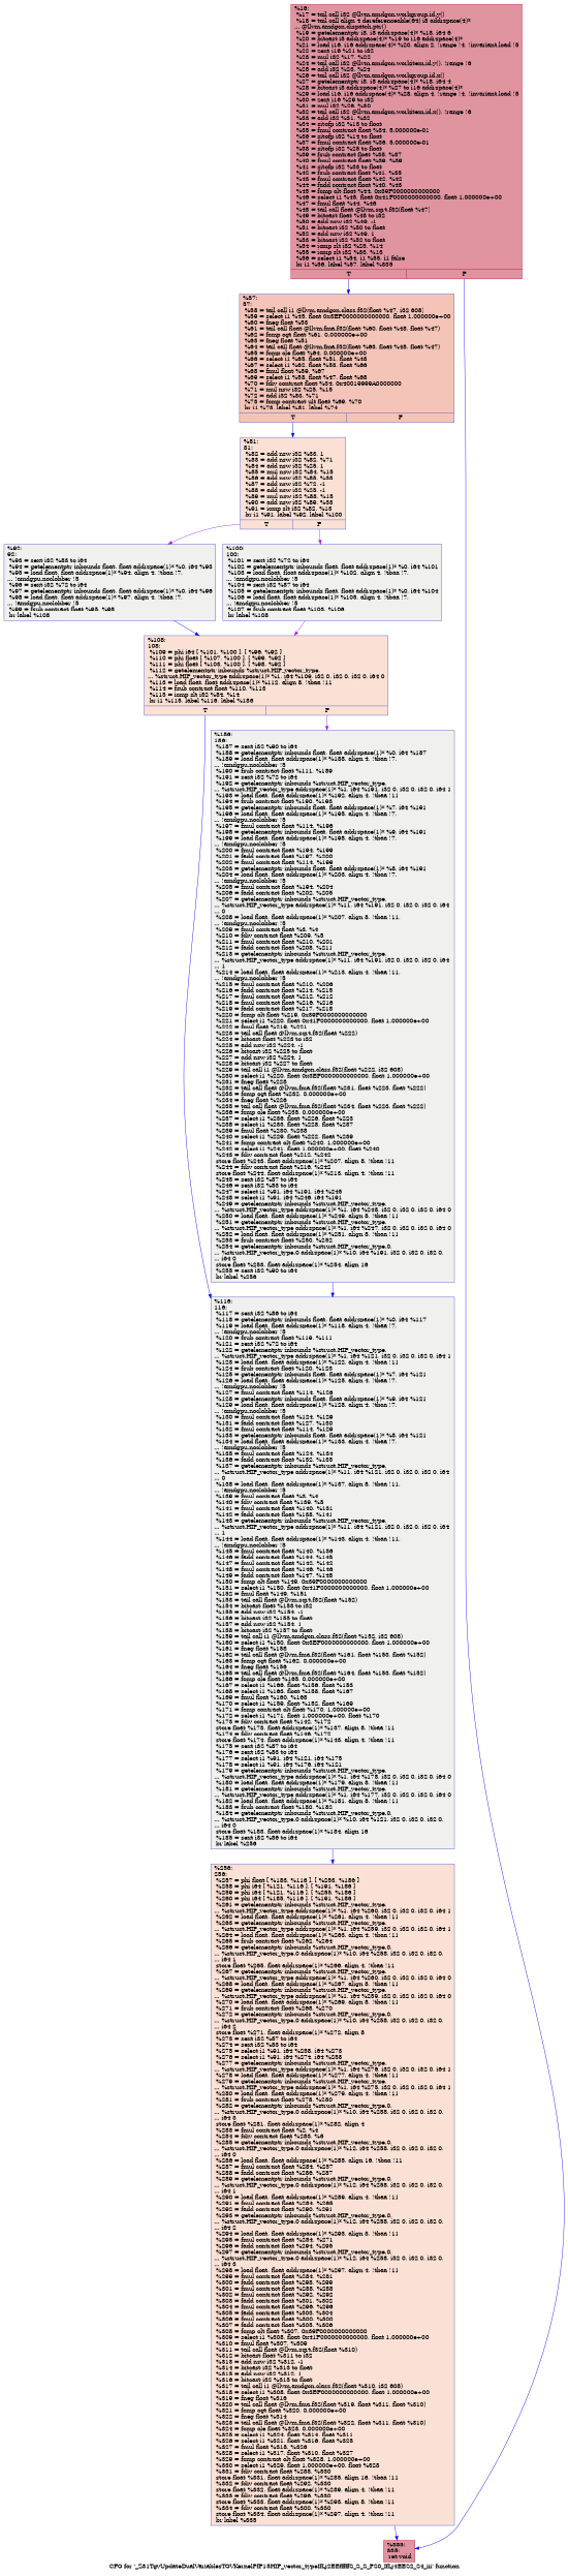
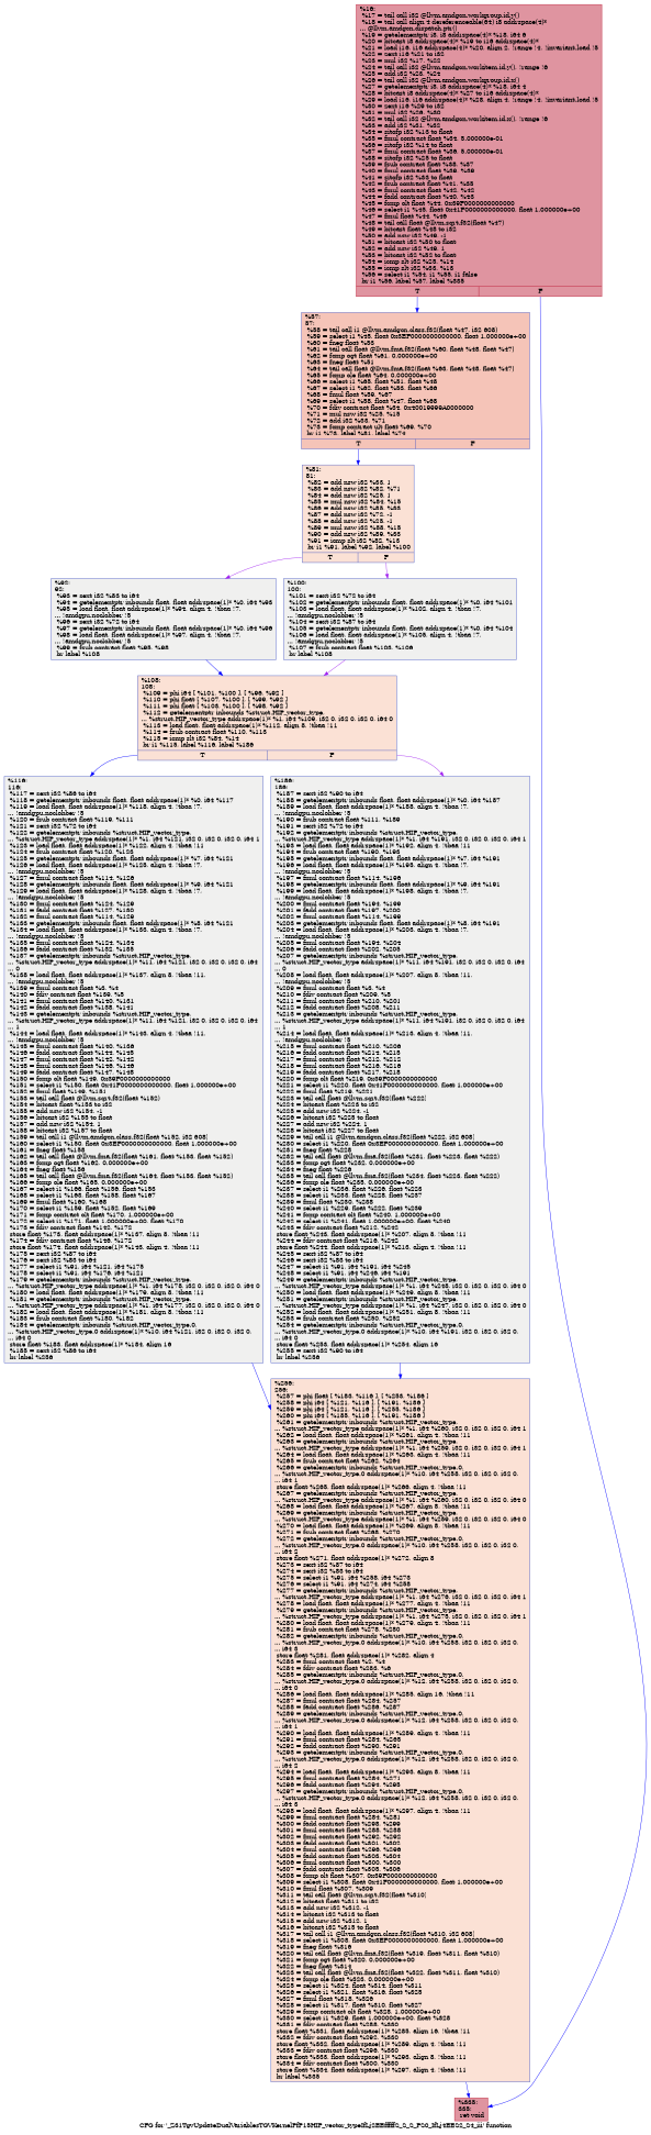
  digraph {
    label="CFG for '_Z31TgvUpdateDualVariablesTGVKernelPfP15HIP_vector_typeIfLj2EEfffffS_S_S_PS0_IfLj4EES2_S4_iii' function"
    node [color="#3d50c3ff" fillcolor="#dedcdb70" shape=record style=filled]
    edge [color=blue]
    n1 [color="#b70d28ff" fillcolor="#b70d2870" label="{%16:\l  %17 = tail call i32 @llvm.amdgcn.workgroup.id.y()\l  %18 = tail call align 4 dereferenceable(64) i8 addrspace(4)*\l... @llvm.amdgcn.dispatch.ptr()\l  %19 = getelementptr i8, i8 addrspace(4)* %18, i64 6\l  %20 = bitcast i8 addrspace(4)* %19 to i16 addrspace(4)*\l  %21 = load i16, i16 addrspace(4)* %20, align 2, !range !4, !invariant.load !5\l  %22 = zext i16 %21 to i32\l  %23 = mul i32 %17, %22\l  %24 = tail call i32 @llvm.amdgcn.workitem.id.y(), !range !6\l  %25 = add i32 %23, %24\l  %26 = tail call i32 @llvm.amdgcn.workgroup.id.x()\l  %27 = getelementptr i8, i8 addrspace(4)* %18, i64 4\l  %28 = bitcast i8 addrspace(4)* %27 to i16 addrspace(4)*\l  %29 = load i16, i16 addrspace(4)* %28, align 4, !range !4, !invariant.load !5\l  %30 = zext i16 %29 to i32\l  %31 = mul i32 %26, %30\l  %32 = tail call i32 @llvm.amdgcn.workitem.id.x(), !range !6\l  %33 = add i32 %31, %32\l  %34 = sitofp i32 %13 to float\l  %35 = fmul contract float %34, 5.000000e-01\l  %36 = sitofp i32 %14 to float\l  %37 = fmul contract float %36, 5.000000e-01\l  %38 = sitofp i32 %25 to float\l  %39 = fsub contract float %38, %37\l  %40 = fmul contract float %39, %39\l  %41 = sitofp i32 %33 to float\l  %42 = fsub contract float %41, %35\l  %43 = fmul contract float %42, %42\l  %44 = fadd contract float %40, %43\l  %45 = fcmp olt float %44, 0x39F0000000000000\l  %46 = select i1 %45, float 0x41F0000000000000, float 1.000000e+00\l  %47 = fmul float %44, %46\l  %48 = tail call float @llvm.sqrt.f32(float %47)\l  %49 = bitcast float %48 to i32\l  %50 = add nsw i32 %49, -1\l  %51 = bitcast i32 %50 to float\l  %52 = add nsw i32 %49, 1\l  %53 = bitcast i32 %52 to float\l  %54 = icmp slt i32 %25, %14\l  %55 = icmp slt i32 %33, %13\l  %56 = select i1 %54, i1 %55, i1 false\l  br i1 %56, label %57, label %335\l|{<s0>T|<s1>F}}"]
    n2 [fillcolor="#e97a5f70" label="{%57:\l57:                                               \l  %58 = tail call i1 @llvm.amdgcn.class.f32(float %47, i32 608)\l  %59 = select i1 %45, float 0x3EF0000000000000, float 1.000000e+00\l  %60 = fneg float %53\l  %61 = tail call float @llvm.fma.f32(float %60, float %48, float %47)\l  %62 = fcmp ogt float %61, 0.000000e+00\l  %63 = fneg float %51\l  %64 = tail call float @llvm.fma.f32(float %63, float %48, float %47)\l  %65 = fcmp ole float %64, 0.000000e+00\l  %66 = select i1 %65, float %51, float %48\l  %67 = select i1 %62, float %53, float %66\l  %68 = fmul float %59, %67\l  %69 = select i1 %58, float %47, float %68\l  %70 = fdiv contract float %34, 0x40019999A0000000\l  %71 = mul nsw i32 %25, %15\l  %72 = add i32 %33, %71\l  %73 = fcmp contract ult float %69, %70\l  br i1 %73, label %81, label %74\l|{<s0>T|<s1>F}}"]
    n3 [color="#b70d28ff" fillcolor="#b70d2870" label="{%335:\l335:                                              \l  ret void\l}"]
    n4 [fillcolor="#f7bca170" label="{%81:\l81:                                               \l  %82 = add nsw i32 %33, 1\l  %83 = add nsw i32 %82, %71\l  %84 = add nsw i32 %25, 1\l  %85 = mul nsw i32 %84, %15\l  %86 = add nsw i32 %85, %33\l  %87 = add nsw i32 %72, -1\l  %88 = add nsw i32 %25, -1\l  %89 = mul nsw i32 %88, %15\l  %90 = add nsw i32 %89, %33\l  %91 = icmp slt i32 %82, %13\l  br i1 %91, label %92, label %100\l|{<s0>T|<s1>F}}"]
    n5 [label="{%92:\l92:                                               \l  %93 = sext i32 %83 to i64\l  %94 = getelementptr inbounds float, float addrspace(1)* %0, i64 %93\l  %95 = load float, float addrspace(1)* %94, align 4, !tbaa !7,\l... !amdgpu.noclobber !5\l  %96 = sext i32 %72 to i64\l  %97 = getelementptr inbounds float, float addrspace(1)* %0, i64 %96\l  %98 = load float, float addrspace(1)* %97, align 4, !tbaa !7,\l... !amdgpu.noclobber !5\l  %99 = fsub contract float %95, %98\l  br label %108\l}"]
    n6 [label="{%100:\l100:                                              \l  %101 = sext i32 %72 to i64\l  %102 = getelementptr inbounds float, float addrspace(1)* %0, i64 %101\l  %103 = load float, float addrspace(1)* %102, align 4, !tbaa !7,\l... !amdgpu.noclobber !5\l  %104 = sext i32 %87 to i64\l  %105 = getelementptr inbounds float, float addrspace(1)* %0, i64 %104\l  %106 = load float, float addrspace(1)* %105, align 4, !tbaa !7,\l... !amdgpu.noclobber !5\l  %107 = fsub contract float %103, %106\l  br label %108\l}"]
    n7 [fillcolor="#f7bca170" label="{%108:\l108:                                              \l  %109 = phi i64 [ %101, %100 ], [ %96, %92 ]\l  %110 = phi float [ %107, %100 ], [ %99, %92 ]\l  %111 = phi float [ %103, %100 ], [ %98, %92 ]\l  %112 = getelementptr inbounds %struct.HIP_vector_type,\l... %struct.HIP_vector_type addrspace(1)* %1, i64 %109, i32 0, i32 0, i32 0, i64 0\l  %113 = load float, float addrspace(1)* %112, align 8, !tbaa !11\l  %114 = fsub contract float %110, %113\l  %115 = icmp slt i32 %84, %14\l  br i1 %115, label %116, label %186\l|{<s0>T|<s1>F}}"]
    n8 [label="{%116:\l116:                                              \l  %117 = sext i32 %86 to i64\l  %118 = getelementptr inbounds float, float addrspace(1)* %0, i64 %117\l  %119 = load float, float addrspace(1)* %118, align 4, !tbaa !7,\l... !amdgpu.noclobber !5\l  %120 = fsub contract float %119, %111\l  %121 = sext i32 %72 to i64\l  %122 = getelementptr inbounds %struct.HIP_vector_type,\l... %struct.HIP_vector_type addrspace(1)* %1, i64 %121, i32 0, i32 0, i32 0, i64 1\l  %123 = load float, float addrspace(1)* %122, align 4, !tbaa !11\l  %124 = fsub contract float %120, %123\l  %125 = getelementptr inbounds float, float addrspace(1)* %7, i64 %121\l  %126 = load float, float addrspace(1)* %125, align 4, !tbaa !7,\l... !amdgpu.noclobber !5\l  %127 = fmul contract float %114, %126\l  %128 = getelementptr inbounds float, float addrspace(1)* %9, i64 %121\l  %129 = load float, float addrspace(1)* %128, align 4, !tbaa !7,\l... !amdgpu.noclobber !5\l  %130 = fmul contract float %124, %129\l  %131 = fadd contract float %127, %130\l  %132 = fmul contract float %114, %129\l  %133 = getelementptr inbounds float, float addrspace(1)* %8, i64 %121\l  %134 = load float, float addrspace(1)* %133, align 4, !tbaa !7,\l... !amdgpu.noclobber !5\l  %135 = fmul contract float %124, %134\l  %136 = fadd contract float %132, %135\l  %137 = getelementptr inbounds %struct.HIP_vector_type,\l... %struct.HIP_vector_type addrspace(1)* %11, i64 %121, i32 0, i32 0, i32 0, i64\l... 0\l  %138 = load float, float addrspace(1)* %137, align 8, !tbaa !11,\l... !amdgpu.noclobber !5\l  %139 = fmul contract float %3, %4\l  %140 = fdiv contract float %139, %5\l  %141 = fmul contract float %140, %131\l  %142 = fadd contract float %138, %141\l  %143 = getelementptr inbounds %struct.HIP_vector_type,\l... %struct.HIP_vector_type addrspace(1)* %11, i64 %121, i32 0, i32 0, i32 0, i64\l... 1\l  %144 = load float, float addrspace(1)* %143, align 4, !tbaa !11,\l... !amdgpu.noclobber !5\l  %145 = fmul contract float %140, %136\l  %146 = fadd contract float %144, %145\l  %147 = fmul contract float %142, %142\l  %148 = fmul contract float %146, %146\l  %149 = fadd contract float %147, %148\l  %150 = fcmp olt float %149, 0x39F0000000000000\l  %151 = select i1 %150, float 0x41F0000000000000, float 1.000000e+00\l  %152 = fmul float %149, %151\l  %153 = tail call float @llvm.sqrt.f32(float %152)\l  %154 = bitcast float %153 to i32\l  %155 = add nsw i32 %154, -1\l  %156 = bitcast i32 %155 to float\l  %157 = add nsw i32 %154, 1\l  %158 = bitcast i32 %157 to float\l  %159 = tail call i1 @llvm.amdgcn.class.f32(float %152, i32 608)\l  %160 = select i1 %150, float 0x3EF0000000000000, float 1.000000e+00\l  %161 = fneg float %158\l  %162 = tail call float @llvm.fma.f32(float %161, float %153, float %152)\l  %163 = fcmp ogt float %162, 0.000000e+00\l  %164 = fneg float %156\l  %165 = tail call float @llvm.fma.f32(float %164, float %153, float %152)\l  %166 = fcmp ole float %165, 0.000000e+00\l  %167 = select i1 %166, float %156, float %153\l  %168 = select i1 %163, float %158, float %167\l  %169 = fmul float %160, %168\l  %170 = select i1 %159, float %152, float %169\l  %171 = fcmp contract olt float %170, 1.000000e+00\l  %172 = select i1 %171, float 1.000000e+00, float %170\l  %173 = fdiv contract float %142, %172\l  store float %173, float addrspace(1)* %137, align 8, !tbaa !11\l  %174 = fdiv contract float %146, %172\l  store float %174, float addrspace(1)* %143, align 4, !tbaa !11\l  %175 = sext i32 %87 to i64\l  %176 = sext i32 %83 to i64\l  %177 = select i1 %91, i64 %121, i64 %175\l  %178 = select i1 %91, i64 %176, i64 %121\l  %179 = getelementptr inbounds %struct.HIP_vector_type,\l... %struct.HIP_vector_type addrspace(1)* %1, i64 %178, i32 0, i32 0, i32 0, i64 0\l  %180 = load float, float addrspace(1)* %179, align 8, !tbaa !11\l  %181 = getelementptr inbounds %struct.HIP_vector_type,\l... %struct.HIP_vector_type addrspace(1)* %1, i64 %177, i32 0, i32 0, i32 0, i64 0\l  %182 = load float, float addrspace(1)* %181, align 8, !tbaa !11\l  %183 = fsub contract float %180, %182\l  %184 = getelementptr inbounds %struct.HIP_vector_type.0,\l... %struct.HIP_vector_type.0 addrspace(1)* %10, i64 %121, i32 0, i32 0, i32 0,\l... i64 0\l  store float %183, float addrspace(1)* %184, align 16\l  %185 = sext i32 %86 to i64\l  br label %256\l}"]
    n9 [label="{%186:\l186:                                              \l  %187 = sext i32 %90 to i64\l  %188 = getelementptr inbounds float, float addrspace(1)* %0, i64 %187\l  %189 = load float, float addrspace(1)* %188, align 4, !tbaa !7,\l... !amdgpu.noclobber !5\l  %190 = fsub contract float %111, %189\l  %191 = sext i32 %72 to i64\l  %192 = getelementptr inbounds %struct.HIP_vector_type,\l... %struct.HIP_vector_type addrspace(1)* %1, i64 %191, i32 0, i32 0, i32 0, i64 1\l  %193 = load float, float addrspace(1)* %192, align 4, !tbaa !11\l  %194 = fsub contract float %190, %193\l  %195 = getelementptr inbounds float, float addrspace(1)* %7, i64 %191\l  %196 = load float, float addrspace(1)* %195, align 4, !tbaa !7,\l... !amdgpu.noclobber !5\l  %197 = fmul contract float %114, %196\l  %198 = getelementptr inbounds float, float addrspace(1)* %9, i64 %191\l  %199 = load float, float addrspace(1)* %198, align 4, !tbaa !7,\l... !amdgpu.noclobber !5\l  %200 = fmul contract float %194, %199\l  %201 = fadd contract float %197, %200\l  %202 = fmul contract float %114, %199\l  %203 = getelementptr inbounds float, float addrspace(1)* %8, i64 %191\l  %204 = load float, float addrspace(1)* %203, align 4, !tbaa !7,\l... !amdgpu.noclobber !5\l  %205 = fmul contract float %194, %204\l  %206 = fadd contract float %202, %205\l  %207 = getelementptr inbounds %struct.HIP_vector_type,\l... %struct.HIP_vector_type addrspace(1)* %11, i64 %191, i32 0, i32 0, i32 0, i64\l... 0\l  %208 = load float, float addrspace(1)* %207, align 8, !tbaa !11,\l... !amdgpu.noclobber !5\l  %209 = fmul contract float %3, %4\l  %210 = fdiv contract float %209, %5\l  %211 = fmul contract float %210, %201\l  %212 = fadd contract float %208, %211\l  %213 = getelementptr inbounds %struct.HIP_vector_type,\l... %struct.HIP_vector_type addrspace(1)* %11, i64 %191, i32 0, i32 0, i32 0, i64\l... 1\l  %214 = load float, float addrspace(1)* %213, align 4, !tbaa !11,\l... !amdgpu.noclobber !5\l  %215 = fmul contract float %210, %206\l  %216 = fadd contract float %214, %215\l  %217 = fmul contract float %212, %212\l  %218 = fmul contract float %216, %216\l  %219 = fadd contract float %217, %218\l  %220 = fcmp olt float %219, 0x39F0000000000000\l  %221 = select i1 %220, float 0x41F0000000000000, float 1.000000e+00\l  %222 = fmul float %219, %221\l  %223 = tail call float @llvm.sqrt.f32(float %222)\l  %224 = bitcast float %223 to i32\l  %225 = add nsw i32 %224, -1\l  %226 = bitcast i32 %225 to float\l  %227 = add nsw i32 %224, 1\l  %228 = bitcast i32 %227 to float\l  %229 = tail call i1 @llvm.amdgcn.class.f32(float %222, i32 608)\l  %230 = select i1 %220, float 0x3EF0000000000000, float 1.000000e+00\l  %231 = fneg float %228\l  %232 = tail call float @llvm.fma.f32(float %231, float %223, float %222)\l  %233 = fcmp ogt float %232, 0.000000e+00\l  %234 = fneg float %226\l  %235 = tail call float @llvm.fma.f32(float %234, float %223, float %222)\l  %236 = fcmp ole float %235, 0.000000e+00\l  %237 = select i1 %236, float %226, float %223\l  %238 = select i1 %233, float %228, float %237\l  %239 = fmul float %230, %238\l  %240 = select i1 %229, float %222, float %239\l  %241 = fcmp contract olt float %240, 1.000000e+00\l  %242 = select i1 %241, float 1.000000e+00, float %240\l  %243 = fdiv contract float %212, %242\l  store float %243, float addrspace(1)* %207, align 8, !tbaa !11\l  %244 = fdiv contract float %216, %242\l  store float %244, float addrspace(1)* %213, align 4, !tbaa !11\l  %245 = sext i32 %87 to i64\l  %246 = sext i32 %83 to i64\l  %247 = select i1 %91, i64 %191, i64 %245\l  %248 = select i1 %91, i64 %246, i64 %191\l  %249 = getelementptr inbounds %struct.HIP_vector_type,\l... %struct.HIP_vector_type addrspace(1)* %1, i64 %248, i32 0, i32 0, i32 0, i64 0\l  %250 = load float, float addrspace(1)* %249, align 8, !tbaa !11\l  %251 = getelementptr inbounds %struct.HIP_vector_type,\l... %struct.HIP_vector_type addrspace(1)* %1, i64 %247, i32 0, i32 0, i32 0, i64 0\l  %252 = load float, float addrspace(1)* %251, align 8, !tbaa !11\l  %253 = fsub contract float %250, %252\l  %254 = getelementptr inbounds %struct.HIP_vector_type.0,\l... %struct.HIP_vector_type.0 addrspace(1)* %10, i64 %191, i32 0, i32 0, i32 0,\l... i64 0\l  store float %253, float addrspace(1)* %254, align 16\l  %255 = sext i32 %90 to i64\l  br label %256\l}"]
    n10 [fillcolor="#f7bca170" label="{%256:\l256:                                              \l  %257 = phi float [ %183, %116 ], [ %253, %186 ]\l  %258 = phi i64 [ %121, %116 ], [ %191, %186 ]\l  %259 = phi i64 [ %121, %116 ], [ %255, %186 ]\l  %260 = phi i64 [ %185, %116 ], [ %191, %186 ]\l  %261 = getelementptr inbounds %struct.HIP_vector_type,\l... %struct.HIP_vector_type addrspace(1)* %1, i64 %260, i32 0, i32 0, i32 0, i64 1\l  %262 = load float, float addrspace(1)* %261, align 4, !tbaa !11\l  %263 = getelementptr inbounds %struct.HIP_vector_type,\l... %struct.HIP_vector_type addrspace(1)* %1, i64 %259, i32 0, i32 0, i32 0, i64 1\l  %264 = load float, float addrspace(1)* %263, align 4, !tbaa !11\l  %265 = fsub contract float %262, %264\l  %266 = getelementptr inbounds %struct.HIP_vector_type.0,\l... %struct.HIP_vector_type.0 addrspace(1)* %10, i64 %258, i32 0, i32 0, i32 0,\l... i64 1\l  store float %265, float addrspace(1)* %266, align 4, !tbaa !11\l  %267 = getelementptr inbounds %struct.HIP_vector_type,\l... %struct.HIP_vector_type addrspace(1)* %1, i64 %260, i32 0, i32 0, i32 0, i64 0\l  %268 = load float, float addrspace(1)* %267, align 8, !tbaa !11\l  %269 = getelementptr inbounds %struct.HIP_vector_type,\l... %struct.HIP_vector_type addrspace(1)* %1, i64 %259, i32 0, i32 0, i32 0, i64 0\l  %270 = load float, float addrspace(1)* %269, align 8, !tbaa !11\l  %271 = fsub contract float %268, %270\l  %272 = getelementptr inbounds %struct.HIP_vector_type.0,\l... %struct.HIP_vector_type.0 addrspace(1)* %10, i64 %258, i32 0, i32 0, i32 0,\l... i64 2\l  store float %271, float addrspace(1)* %272, align 8\l  %273 = sext i32 %87 to i64\l  %274 = sext i32 %83 to i64\l  %275 = select i1 %91, i64 %258, i64 %273\l  %276 = select i1 %91, i64 %274, i64 %258\l  %277 = getelementptr inbounds %struct.HIP_vector_type,\l... %struct.HIP_vector_type addrspace(1)* %1, i64 %276, i32 0, i32 0, i32 0, i64 1\l  %278 = load float, float addrspace(1)* %277, align 4, !tbaa !11\l  %279 = getelementptr inbounds %struct.HIP_vector_type,\l... %struct.HIP_vector_type addrspace(1)* %1, i64 %275, i32 0, i32 0, i32 0, i64 1\l  %280 = load float, float addrspace(1)* %279, align 4, !tbaa !11\l  %281 = fsub contract float %278, %280\l  %282 = getelementptr inbounds %struct.HIP_vector_type.0,\l... %struct.HIP_vector_type.0 addrspace(1)* %10, i64 %258, i32 0, i32 0, i32 0,\l... i64 3\l  store float %281, float addrspace(1)* %282, align 4\l  %283 = fmul contract float %2, %4\l  %284 = fdiv contract float %283, %6\l  %285 = getelementptr inbounds %struct.HIP_vector_type.0,\l... %struct.HIP_vector_type.0 addrspace(1)* %12, i64 %258, i32 0, i32 0, i32 0,\l... i64 0\l  %286 = load float, float addrspace(1)* %285, align 16, !tbaa !11\l  %287 = fmul contract float %284, %257\l  %288 = fadd contract float %286, %287\l  %289 = getelementptr inbounds %struct.HIP_vector_type.0,\l... %struct.HIP_vector_type.0 addrspace(1)* %12, i64 %258, i32 0, i32 0, i32 0,\l... i64 1\l  %290 = load float, float addrspace(1)* %289, align 4, !tbaa !11\l  %291 = fmul contract float %284, %265\l  %292 = fadd contract float %290, %291\l  %293 = getelementptr inbounds %struct.HIP_vector_type.0,\l... %struct.HIP_vector_type.0 addrspace(1)* %12, i64 %258, i32 0, i32 0, i32 0,\l... i64 2\l  %294 = load float, float addrspace(1)* %293, align 8, !tbaa !11\l  %295 = fmul contract float %284, %271\l  %296 = fadd contract float %294, %295\l  %297 = getelementptr inbounds %struct.HIP_vector_type.0,\l... %struct.HIP_vector_type.0 addrspace(1)* %12, i64 %258, i32 0, i32 0, i32 0,\l... i64 3\l  %298 = load float, float addrspace(1)* %297, align 4, !tbaa !11\l  %299 = fmul contract float %284, %281\l  %300 = fadd contract float %298, %299\l  %301 = fmul contract float %288, %288\l  %302 = fmul contract float %292, %292\l  %303 = fadd contract float %301, %302\l  %304 = fmul contract float %296, %296\l  %305 = fadd contract float %303, %304\l  %306 = fmul contract float %300, %300\l  %307 = fadd contract float %305, %306\l  %308 = fcmp olt float %307, 0x39F0000000000000\l  %309 = select i1 %308, float 0x41F0000000000000, float 1.000000e+00\l  %310 = fmul float %307, %309\l  %311 = tail call float @llvm.sqrt.f32(float %310)\l  %312 = bitcast float %311 to i32\l  %313 = add nsw i32 %312, -1\l  %314 = bitcast i32 %313 to float\l  %315 = add nsw i32 %312, 1\l  %316 = bitcast i32 %315 to float\l  %317 = tail call i1 @llvm.amdgcn.class.f32(float %310, i32 608)\l  %318 = select i1 %308, float 0x3EF0000000000000, float 1.000000e+00\l  %319 = fneg float %316\l  %320 = tail call float @llvm.fma.f32(float %319, float %311, float %310)\l  %321 = fcmp ogt float %320, 0.000000e+00\l  %322 = fneg float %314\l  %323 = tail call float @llvm.fma.f32(float %322, float %311, float %310)\l  %324 = fcmp ole float %323, 0.000000e+00\l  %325 = select i1 %324, float %314, float %311\l  %326 = select i1 %321, float %316, float %325\l  %327 = fmul float %318, %326\l  %328 = select i1 %317, float %310, float %327\l  %329 = fcmp contract olt float %328, 1.000000e+00\l  %330 = select i1 %329, float 1.000000e+00, float %328\l  %331 = fdiv contract float %288, %330\l  store float %331, float addrspace(1)* %285, align 16, !tbaa !11\l  %332 = fdiv contract float %292, %330\l  store float %332, float addrspace(1)* %289, align 4, !tbaa !11\l  %333 = fdiv contract float %296, %330\l  store float %333, float addrspace(1)* %293, align 8, !tbaa !11\l  %334 = fdiv contract float %300, %330\l  store float %334, float addrspace(1)* %297, align 4, !tbaa !11\l  br label %335\l}"]
    n1 -> n2 [tailport=s0]
    n1 -> n3 [tailport=s1]
    n2 -> n4 [tailport=s0]
    n4 -> n5 [color=purple tailport=s0]
    n4 -> n6 [color=purple tailport=s1]
    n5 -> n7
    n6 -> n7 [color=purple]
    n7 -> n8 [tailport=s0]
    n7 -> n9 [color=purple tailport=s1]
    n8 -> n10
-   n9 -> n8
+   n9 -> n10
    n10 -> n3
  }
